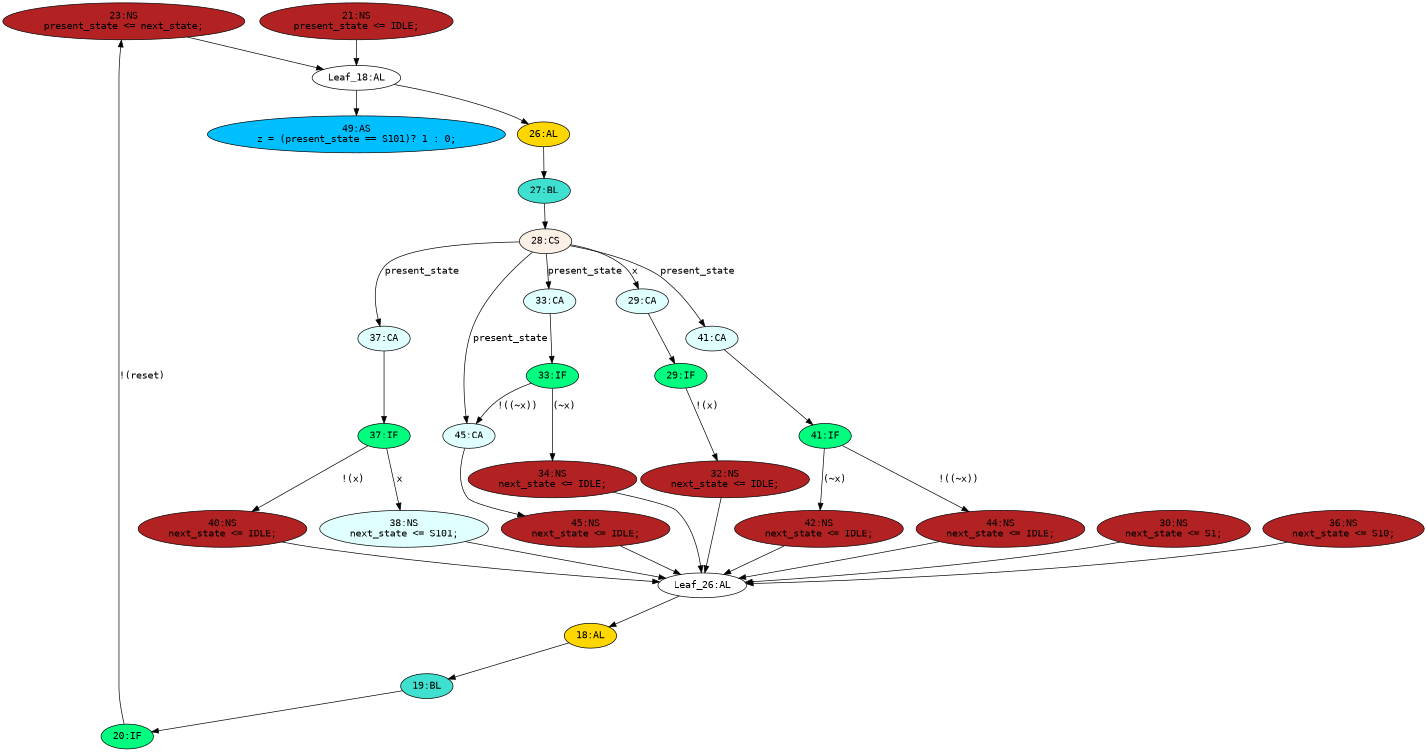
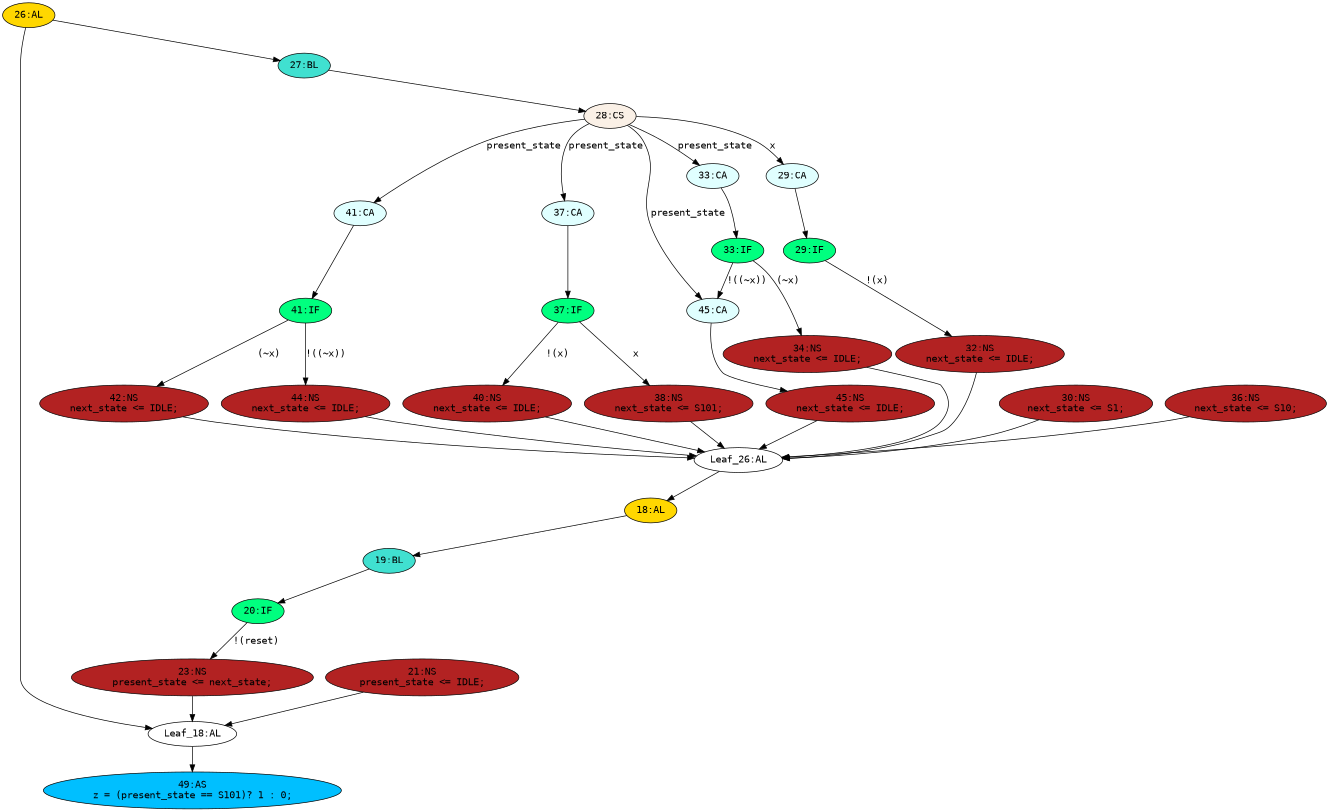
  strict digraph {
    fontname="DejaVu Sans Mono"
    node [fillcolor=firebrick fontname="DejaVu Sans Mono" statements="[]" style=filled typ=NonblockingSubstitution]
    edge [cond="[]" fontname="DejaVu Sans Mono" lineno=None]
    n1 [ast="<pyverilog.vparser.ast.NonblockingSubstitution object at 0x7f6950c71650>" label="23:NS\npresent_state <= next_state;" statements="[<pyverilog.vparser.ast.NonblockingSubstitution object at 0x7f6950c71650>]"]
    n2 [def_var="['present_state']" label="Leaf_18:AL" fillcolor="" statements="" style="" typ=""]
    n3 [ast="<pyverilog.vparser.ast.Always object at 0x7f6950c66650>" clk_sens=False fillcolor=gold label="26:AL" sens="['present_state', 'x']" typ=Always use_var="['x', 'present_state']"]
    n4 [ast="<pyverilog.vparser.ast.Assign object at 0x7f69508d8e10>" def_var="['z']" fillcolor=deepskyblue label="49:AS\nz = (present_state == S101)? 1 : 0;" typ=Assign use_var="['present_state']"]
    n5 [ast="<pyverilog.vparser.ast.Block object at 0x7f6950c66e90>" fillcolor=turquoise label="27:BL" typ=Block]
    n6 [ast="<pyverilog.vparser.ast.IfStatement object at 0x7f6950c66290>" fillcolor=springgreen label="29:IF" typ=IfStatement]
    n7 [ast="<pyverilog.vparser.ast.NonblockingSubstitution object at 0x7f6950ce0950>" label="32:NS\nnext_state <= IDLE;" statements="[<pyverilog.vparser.ast.NonblockingSubstitution object at 0x7f6950ce0950>]"]
    n8 [def_var="['next_state']" label="Leaf_26:AL" fillcolor="" statements="" style="" typ=""]
    n9 [ast="<pyverilog.vparser.ast.NonblockingSubstitution object at 0x7f6950c66550>" label="30:NS\nnext_state <= S1;" statements="[<pyverilog.vparser.ast.NonblockingSubstitution object at 0x7f6950c66550>]"]
    n10 [ast="<pyverilog.vparser.ast.Always object at 0x7f6950c63e10>" clk_sens=True fillcolor=gold label="18:AL" sens="['clk']" typ=Always use_var="['reset', 'next_state']"]
    n11 [ast="<pyverilog.vparser.ast.NonblockingSubstitution object at 0x7f69508d8d90>" label="40:NS\nnext_state <= IDLE;" statements="[<pyverilog.vparser.ast.NonblockingSubstitution object at 0x7f69508d8d90>]"]
    n12 [ast="<pyverilog.vparser.ast.Block object at 0x7f6950c63210>" fillcolor=turquoise label="19:BL" typ=Block]
    n13 [ast="<pyverilog.vparser.ast.NonblockingSubstitution object at 0x7f69508d83d0>" label="36:NS\nnext_state <= S10;" statements="[<pyverilog.vparser.ast.NonblockingSubstitution object at 0x7f69508d83d0>]"]
    n14 [ast="<pyverilog.vparser.ast.Case object at 0x7f69508d8bd0>" fillcolor=lightcyan label="41:CA" typ=Case]
    n15 [ast="<pyverilog.vparser.ast.IfStatement object at 0x7f69508d89d0>" fillcolor=springgreen label="41:IF" typ=IfStatement]
    n16 [ast="<pyverilog.vparser.ast.NonblockingSubstitution object at 0x7f69508d8390>" label="42:NS\nnext_state <= IDLE;" statements="[<pyverilog.vparser.ast.NonblockingSubstitution object at 0x7f69508d8390>]"]
    n17 [ast="<pyverilog.vparser.ast.NonblockingSubstitution object at 0x7f69508d8450>" label="44:NS\nnext_state <= IDLE;" statements="[<pyverilog.vparser.ast.NonblockingSubstitution object at 0x7f69508d8450>]"]
-   n18 [ast="<pyverilog.vparser.ast.NonblockingSubstitution object at 0x7f69508d8610>" fillcolor=lightcyan label="38:NS\nnext_state <= S101;" statements="[<pyverilog.vparser.ast.NonblockingSubstitution object at 0x7f69508d8610>]"]
+   n18 [ast="<pyverilog.vparser.ast.NonblockingSubstitution object at 0x7f69508d8610>" label="38:NS\nnext_state <= S101;" statements="[<pyverilog.vparser.ast.NonblockingSubstitution object at 0x7f69508d8610>]"]
    n19 [ast="<pyverilog.vparser.ast.CaseStatement object at 0x7f69508d8f50>" fillcolor=linen label="28:CS" typ=CaseStatement]
    n20 [ast="<pyverilog.vparser.ast.Case object at 0x7f6950c86550>" fillcolor=lightcyan label="37:CA" typ=Case]
    n21 [ast="<pyverilog.vparser.ast.Case object at 0x7f69508d8ad0>" fillcolor=lightcyan label="45:CA" typ=Case]
    n22 [ast="<pyverilog.vparser.ast.Case object at 0x7f6954b85d10>" fillcolor=lightcyan label="33:CA" typ=Case]
    n23 [ast="<pyverilog.vparser.ast.Case object at 0x7f6950c66750>" fillcolor=lightcyan label="29:CA" typ=Case]
    n24 [ast="<pyverilog.vparser.ast.IfStatement object at 0x7f69508d8dd0>" fillcolor=springgreen label="37:IF" typ=IfStatement]
    n25 [ast="<pyverilog.vparser.ast.NonblockingSubstitution object at 0x7f69508d8710>" label="45:NS\nnext_state <= IDLE;" statements="[<pyverilog.vparser.ast.NonblockingSubstitution object at 0x7f69508d8710>]"]
    n26 [ast="<pyverilog.vparser.ast.IfStatement object at 0x7f6950ce0e50>" fillcolor=springgreen label="33:IF" typ=IfStatement]
    n27 [ast="<pyverilog.vparser.ast.NonblockingSubstitution object at 0x7f6950c86150>" label="34:NS\nnext_state <= IDLE;" statements="[<pyverilog.vparser.ast.NonblockingSubstitution object at 0x7f6950c86150>]"]
    n28 [ast="<pyverilog.vparser.ast.IfStatement object at 0x7f6950c71150>" fillcolor=springgreen label="20:IF" typ=IfStatement]
    n29 [ast="<pyverilog.vparser.ast.NonblockingSubstitution object at 0x7f69509cecd0>" label="21:NS\npresent_state <= IDLE;" statements="[<pyverilog.vparser.ast.NonblockingSubstitution object at 0x7f69509cecd0>]"]
    n1 -> n2
-   n2 -> n3 [cond="" lineno=""]
+   n3 -> n2 [cond="" lineno=""]
    n2 -> n4 [cond="" lineno=""]
    n3 -> n5
    n5 -> n19
    n6 -> n7 [cond="['x']" label="!(x)" lineno=29]
    n7 -> n8
    n8 -> n10 [cond="" lineno=""]
    n9 -> n8
    n10 -> n12
    n11 -> n8
    n12 -> n28
    n13 -> n8
    n14 -> n15
    n15 -> n16 [cond="['x']" label="(~x)" lineno=41]
    n15 -> n17 [cond="['x']" label="!((~x))" lineno=41]
    n16 -> n8
    n17 -> n8
    n18 -> n8
    n19 -> n14 [cond="['present_state']" label=present_state lineno=28]
    n19 -> n20 [cond="['present_state']" label=present_state lineno=28]
    n19 -> n21 [cond="['present_state']" label=present_state lineno=28]
    n19 -> n22 [cond="['present_state']" label=present_state lineno=28]
    n19 -> n23 [cond="['present_state']" label=x lineno=28]
    n20 -> n24
    n21 -> n25
    n22 -> n26
    n23 -> n6
    n24 -> n11 [cond="['x']" label="!(x)" lineno=37]
    n24 -> n18 [cond="['x']" label=x lineno=37]
    n25 -> n8
    n26 -> n21 [cond="['x']" label="!((~x))" lineno=33]
    n26 -> n27 [cond="['x']" label="(~x)" lineno=33]
    n27 -> n8
    n28 -> n1 [cond="['reset']" label="!(reset)" lineno=20]
    n29 -> n2
  }
